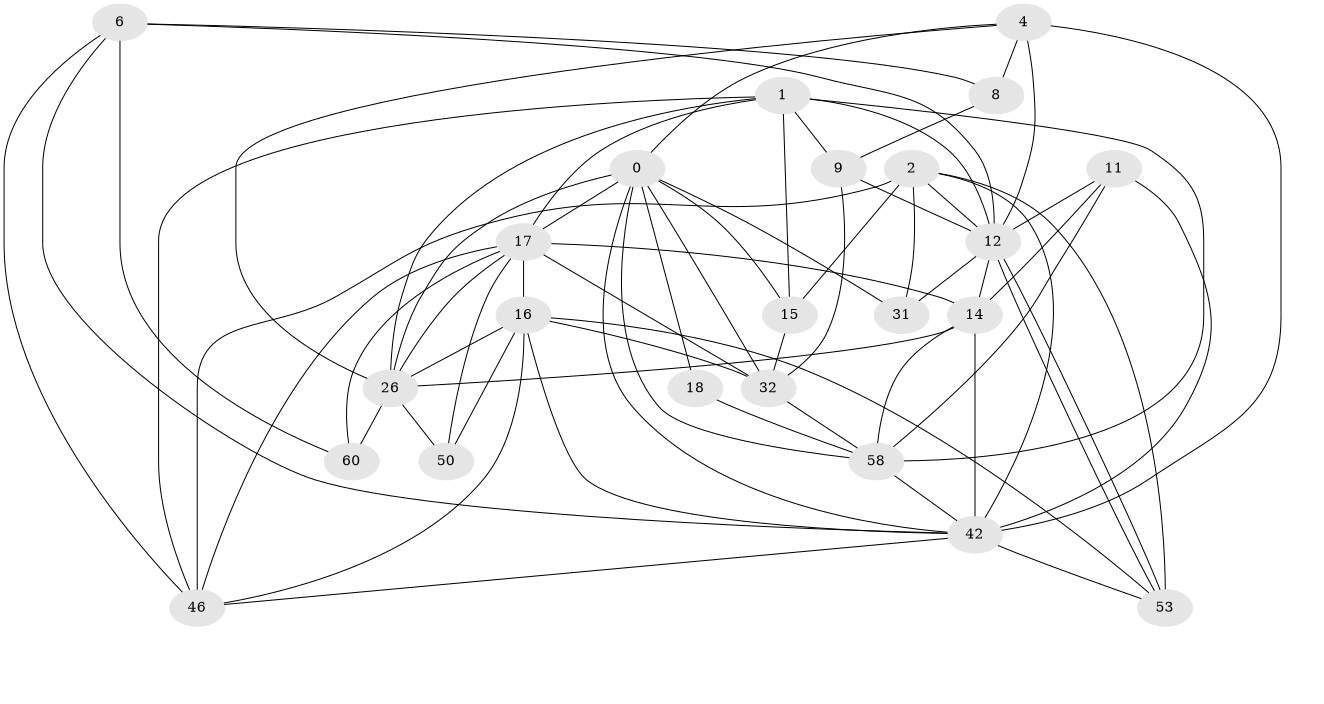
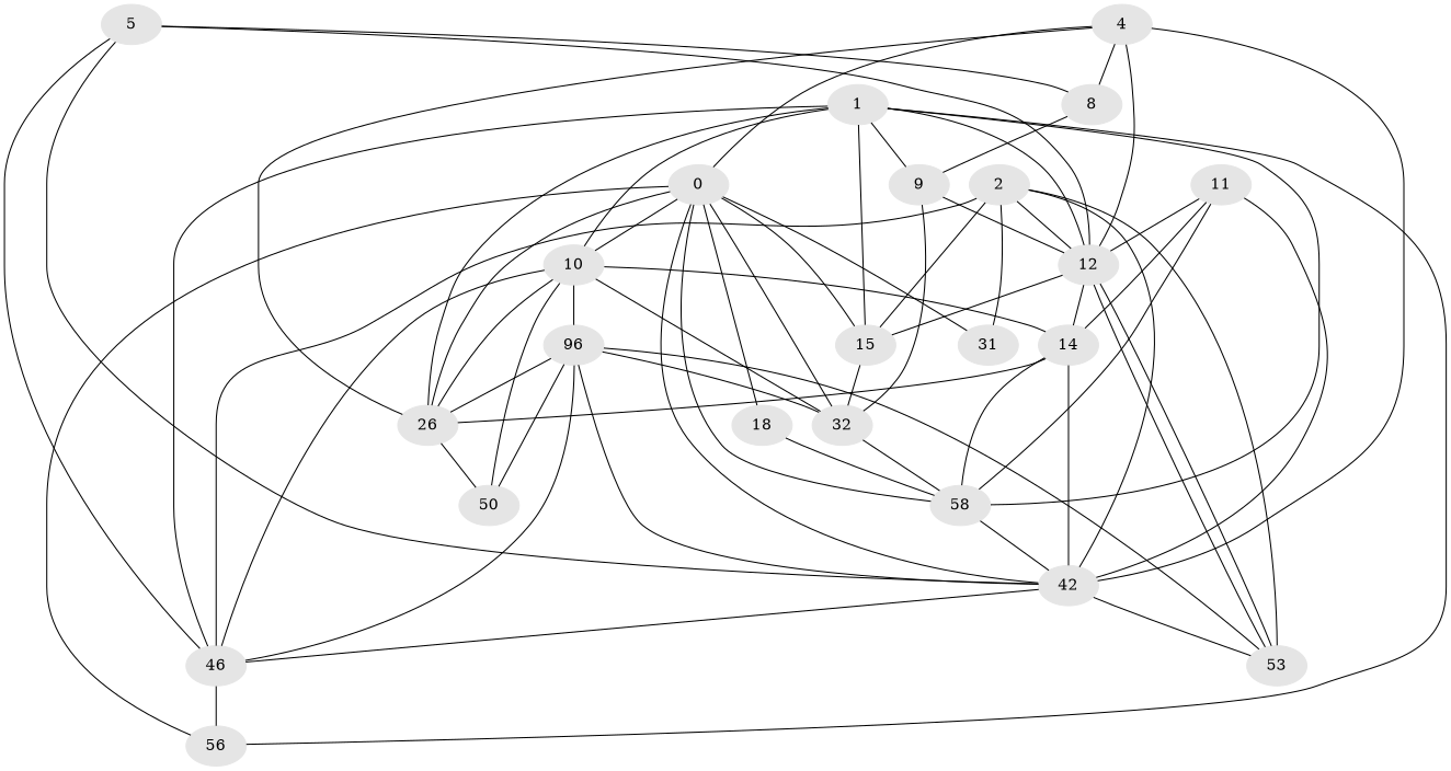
  graph {
    node [color=gray90 style=filled]
    1 [super="+3+17"]
    9 [super="+45"]
-   10 [super="+13" label=17]
+   10 [super="+13"]
    12 [super="+19+21"]
    15
    n6 [label=26 super="+30+28"]
    46 [super="+57"]
+   56
    58 [super="+59"]
    32 [super="+61+36"]
-   60
    14 [super="+26+24"]
-   16 [super="+48+34"]
+   16 [super="+48+34" label=96]
    50
    31 [super="+41"]
    53
    42 [super="+55"]
    2 [super="+47+40"]
    4 [super="+22+7"]
    n20 [label=0 super="+25+33"]
    8 [super="+54"]
    18
-   5 [super="+49" label=6]
+   5 [super="+49"]
    11
    1 -- 9
    1 -- 10
    1 -- 12
    1 -- 15
    1 -- n6
    1 -- 46 [weight=2]
+   1 -- 56
    1 -- 58
    9 -- 12
    9 -- 32
    10 -- n6
    10 -- 46
    10 -- 32 [weight=2]
-   10 -- 60
    10 -- 14 [weight=2]
    10 -- 16
    10 -- 50
    12 -- 14 [weight=2]
-   12 -- 31
+   12 -- 15
    12 -- 53
    12 -- 53
    15 -- 32
-   n6 -- 60
    n6 -- 50
+   46 -- 56
    58 -- 42
    32 -- 58
    14 -- n6 [weight=2]
    14 -- 58 [weight=2]
    14 -- 42
    16 -- n6
    16 -- 46
    16 -- 32
    16 -- 50
    16 -- 53
    16 -- 42
    42 -- 46
    42 -- 53
    2 -- 12
    2 -- 15
    2 -- 46
    2 -- 31
    2 -- 53
    2 -- 42
    4 -- 12
    4 -- n6
    4 -- 42 [weight=2]
    4 -- n20
    4 -- 8
    n20 -- 10
    n20 -- 15 [weight=2]
    n20 -- n6 [weight=2]
+   n20 -- 56
    n20 -- 58 [weight=2]
    n20 -- 32
    n20 -- 31 [weight=2]
    n20 -- 42
    n20 -- 18
    8 -- 9
    18 -- 58
    5 -- 12
    5 -- 46
-   5 -- 60
    5 -- 42
    5 -- 8
    11 -- 12
    11 -- 58
    11 -- 14
    11 -- 42
  }
